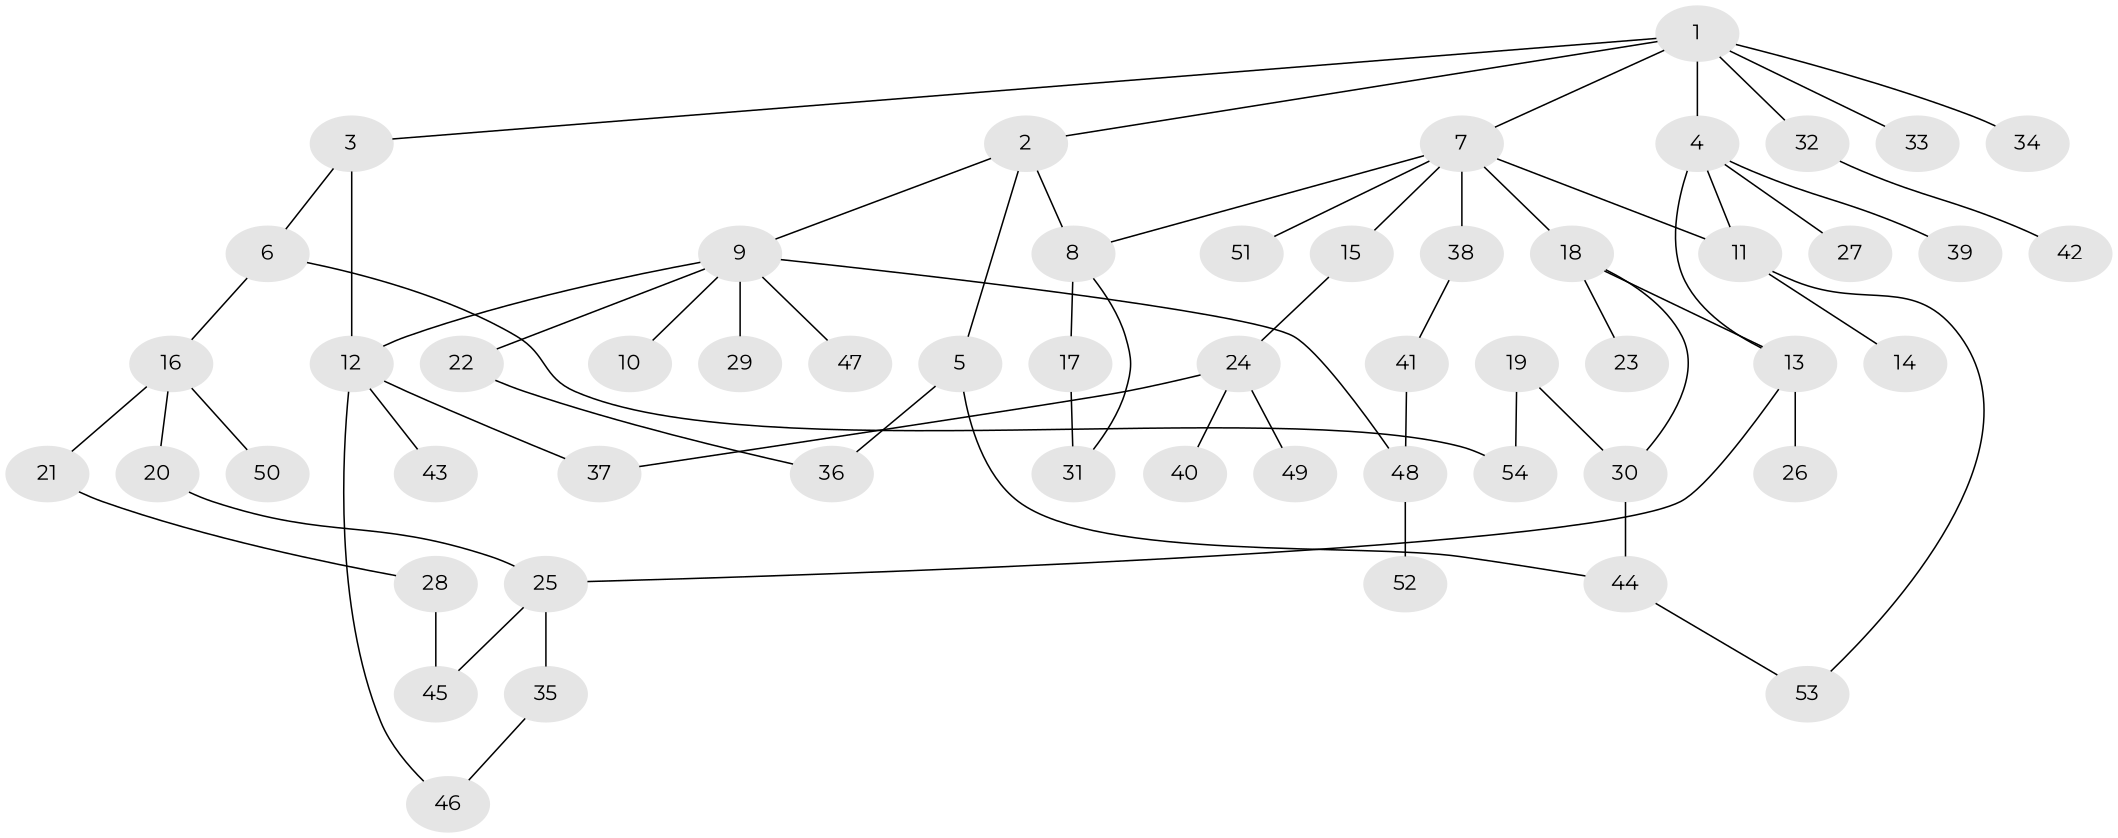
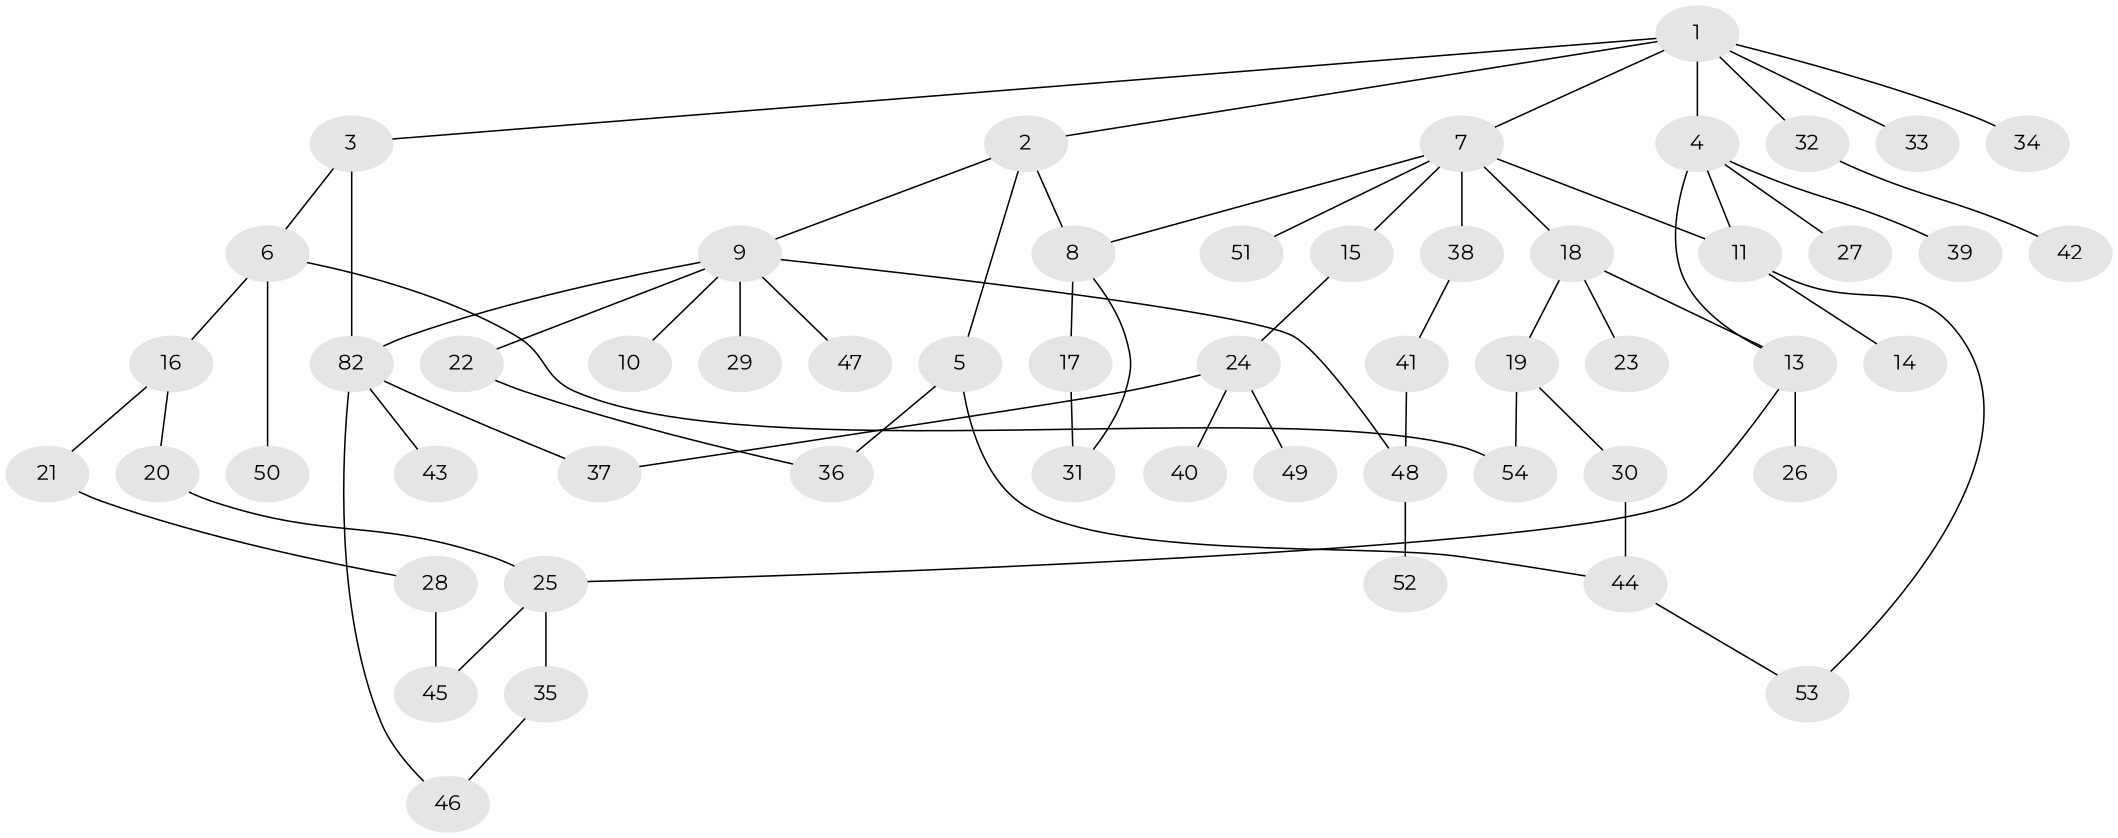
  graph {
    fontname=Montserrat
    node [color=gray90 fontname=Montserrat style=filled]
    edge [fontname=Montserrat]
    1
    2
    3
    4
    7
    32
    33
    34
    5
    8
    9
    6
-   12
+   12 [label=82]
    13
    11
    27
    39
    15
    18
    38
    51
    42
    36
    44
    31
    17
    10
    22
    29
    47
    48
    16
    50
    54
    37
    43
    46
    25
    26
    14
    53
    20
    21
    24
    19
    23
    41
    52
    35
    45
    40
    49
    28
    30
    1 -- 2
    1 -- 3
    1 -- 4
    1 -- 7
    1 -- 32
    1 -- 33
    1 -- 34
    2 -- 5
    2 -- 8
    2 -- 9
    3 -- 6
    3 -- 12
    4 -- 13
    4 -- 11
    4 -- 27
    4 -- 39
    7 -- 8
    7 -- 11
    7 -- 15
    7 -- 18
    7 -- 38
    7 -- 51
    32 -- 42
    5 -- 36
    5 -- 44
    8 -- 31
    8 -- 17
    9 -- 12
    9 -- 10
    9 -- 22
    9 -- 29
    9 -- 47
    9 -- 48
    6 -- 16
-   16 -- 50
+   6 -- 50
    6 -- 54
    12 -- 37
    12 -- 43
    12 -- 46
    13 -- 25
    13 -- 26
    11 -- 14
    11 -- 53
    15 -- 24
    18 -- 13
-   18 -- 30
+   18 -- 19
    18 -- 23
    38 -- 41
    44 -- 53
    17 -- 31
    22 -- 36
    48 -- 52
    16 -- 20
    16 -- 21
    25 -- 35
    25 -- 45
    20 -- 25
    21 -- 28
    24 -- 37
    24 -- 40
    24 -- 49
    19 -- 54
    19 -- 30
    41 -- 48
    35 -- 46
    28 -- 45
    30 -- 44
  }
